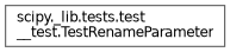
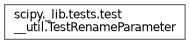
  digraph {
    rankdir=LR
-   n1 [color=grey40 fillcolor=white fontname=Helvetica fontsize=10 height=0.2 label="scipy._lib.tests.test\l__test.TestRenameParameter" shape=box style=filled width=0.4]
+   n1 [color=grey40 fillcolor=white fontname=Helvetica fontsize=10 height=0.2 label="scipy._lib.tests.test\l__util.TestRenameParameter" shape=box style=filled width=0.4]
  }
